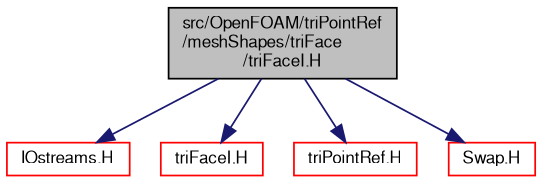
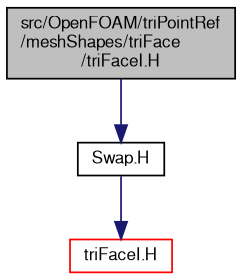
  digraph {
    node [color=red fontname=FreeSans fontsize=10 shape=record]
    edge [color=midnightblue fontname=FreeSans fontsize=10 labelfontname=FreeSans labelfontsize=10 style=solid]
    n1 [color=black fillcolor=grey75 fontcolor=black height=0.2 label="src/OpenFOAM/triPointRef\l/meshShapes/triFace\l/triFaceI.H" style=filled width=0.4]
-   n2 [height=0.2 label="IOstreams.H" width=0.4]
    n3 [height=0.2 label="triFaceI.H" width=0.4]
-   n4 [height=0.2 label="triPointRef.H" width=0.4]
-   n5 [height=0.2 label="Swap.H" width=0.4]
-   n1 -> n2
-   n1 -> n3
-   n1 -> n4
+   n5 [color=black height=0.2 label="Swap.H" width=0.4]
+   n5 -> n3
    n1 -> n5
  }
